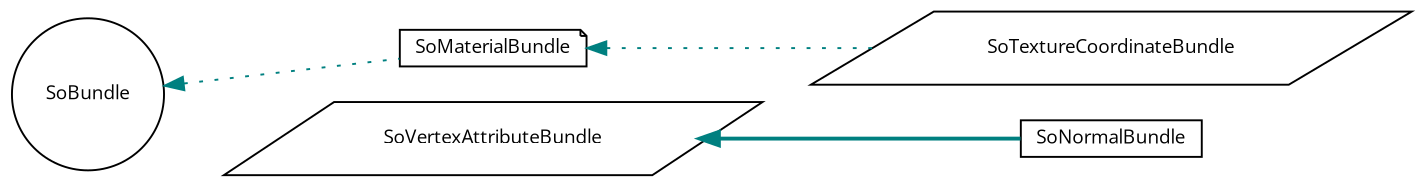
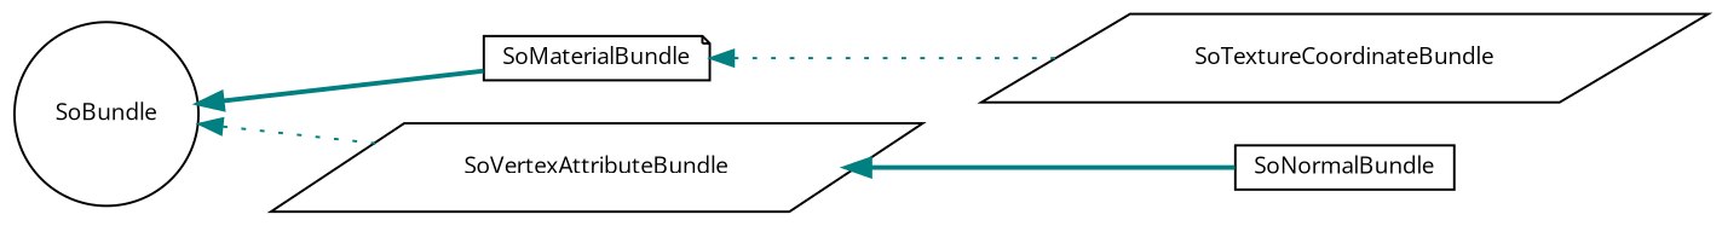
  digraph {
    fontname="Open Sans"
    rankdir=LR
    node [color=black fillcolor=white fontname="Open Sans" fontsize=10 shape=parallelogram style=filled]
    edge [color=teal dir=back fontname="Open Sans" fontsize=10 labelfontname=Helvetica labelfontsize=10 style=bold]
    n1 [height=0.2 label=SoBundle shape=circle width=0.4]
    n2 [height=0.2 label=SoMaterialBundle shape=note width=0.4]
    n3 [height=0.2 label=SoVertexAttributeBundle width=0.4]
    n4 [height=0.2 label=SoTextureCoordinateBundle width=0.4]
    n5 [height=0.2 label=SoNormalBundle shape=box width=0.4]
-   n1 -> n2 [style=dotted]
+   n1 -> n2
+   n1 -> n3 [style=dotted]
    n2 -> n4 [style=dotted]
    n3 -> n5
  }
